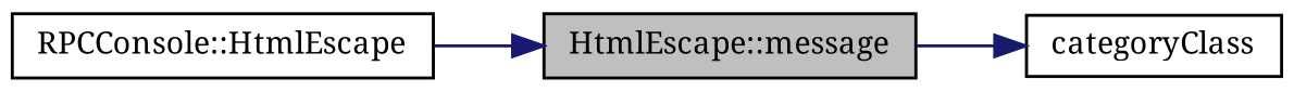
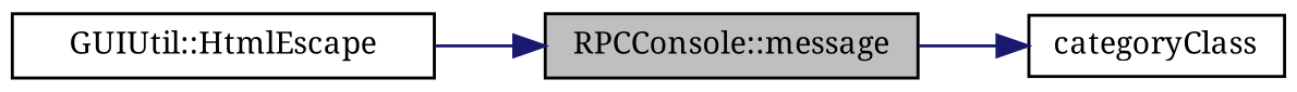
  digraph {
    fontname="Noto Serif"
    rankdir=LR
    node [color=black fillcolor=white fontname="Noto Serif" fontsize=10 shape=record style=filled]
    edge [color=midnightblue fontname="Noto Serif" fontsize=10 labelfontname=Helvetica labelfontsize=10 style=solid]
-   n1 [fillcolor=grey75 fontcolor=black height=0.2 label="HtmlEscape::message" width=0.4]
+   n1 [fillcolor=grey75 fontcolor=black height=0.2 label="RPCConsole::message" width=0.4]
    n2 [height=0.2 label=categoryClass width=0.4]
-   n3 [height=0.2 label="RPCConsole::HtmlEscape" width=0.4]
+   n3 [height=0.2 label="GUIUtil::HtmlEscape" width=0.4]
    n1 -> n2
    n3 -> n1
  }
